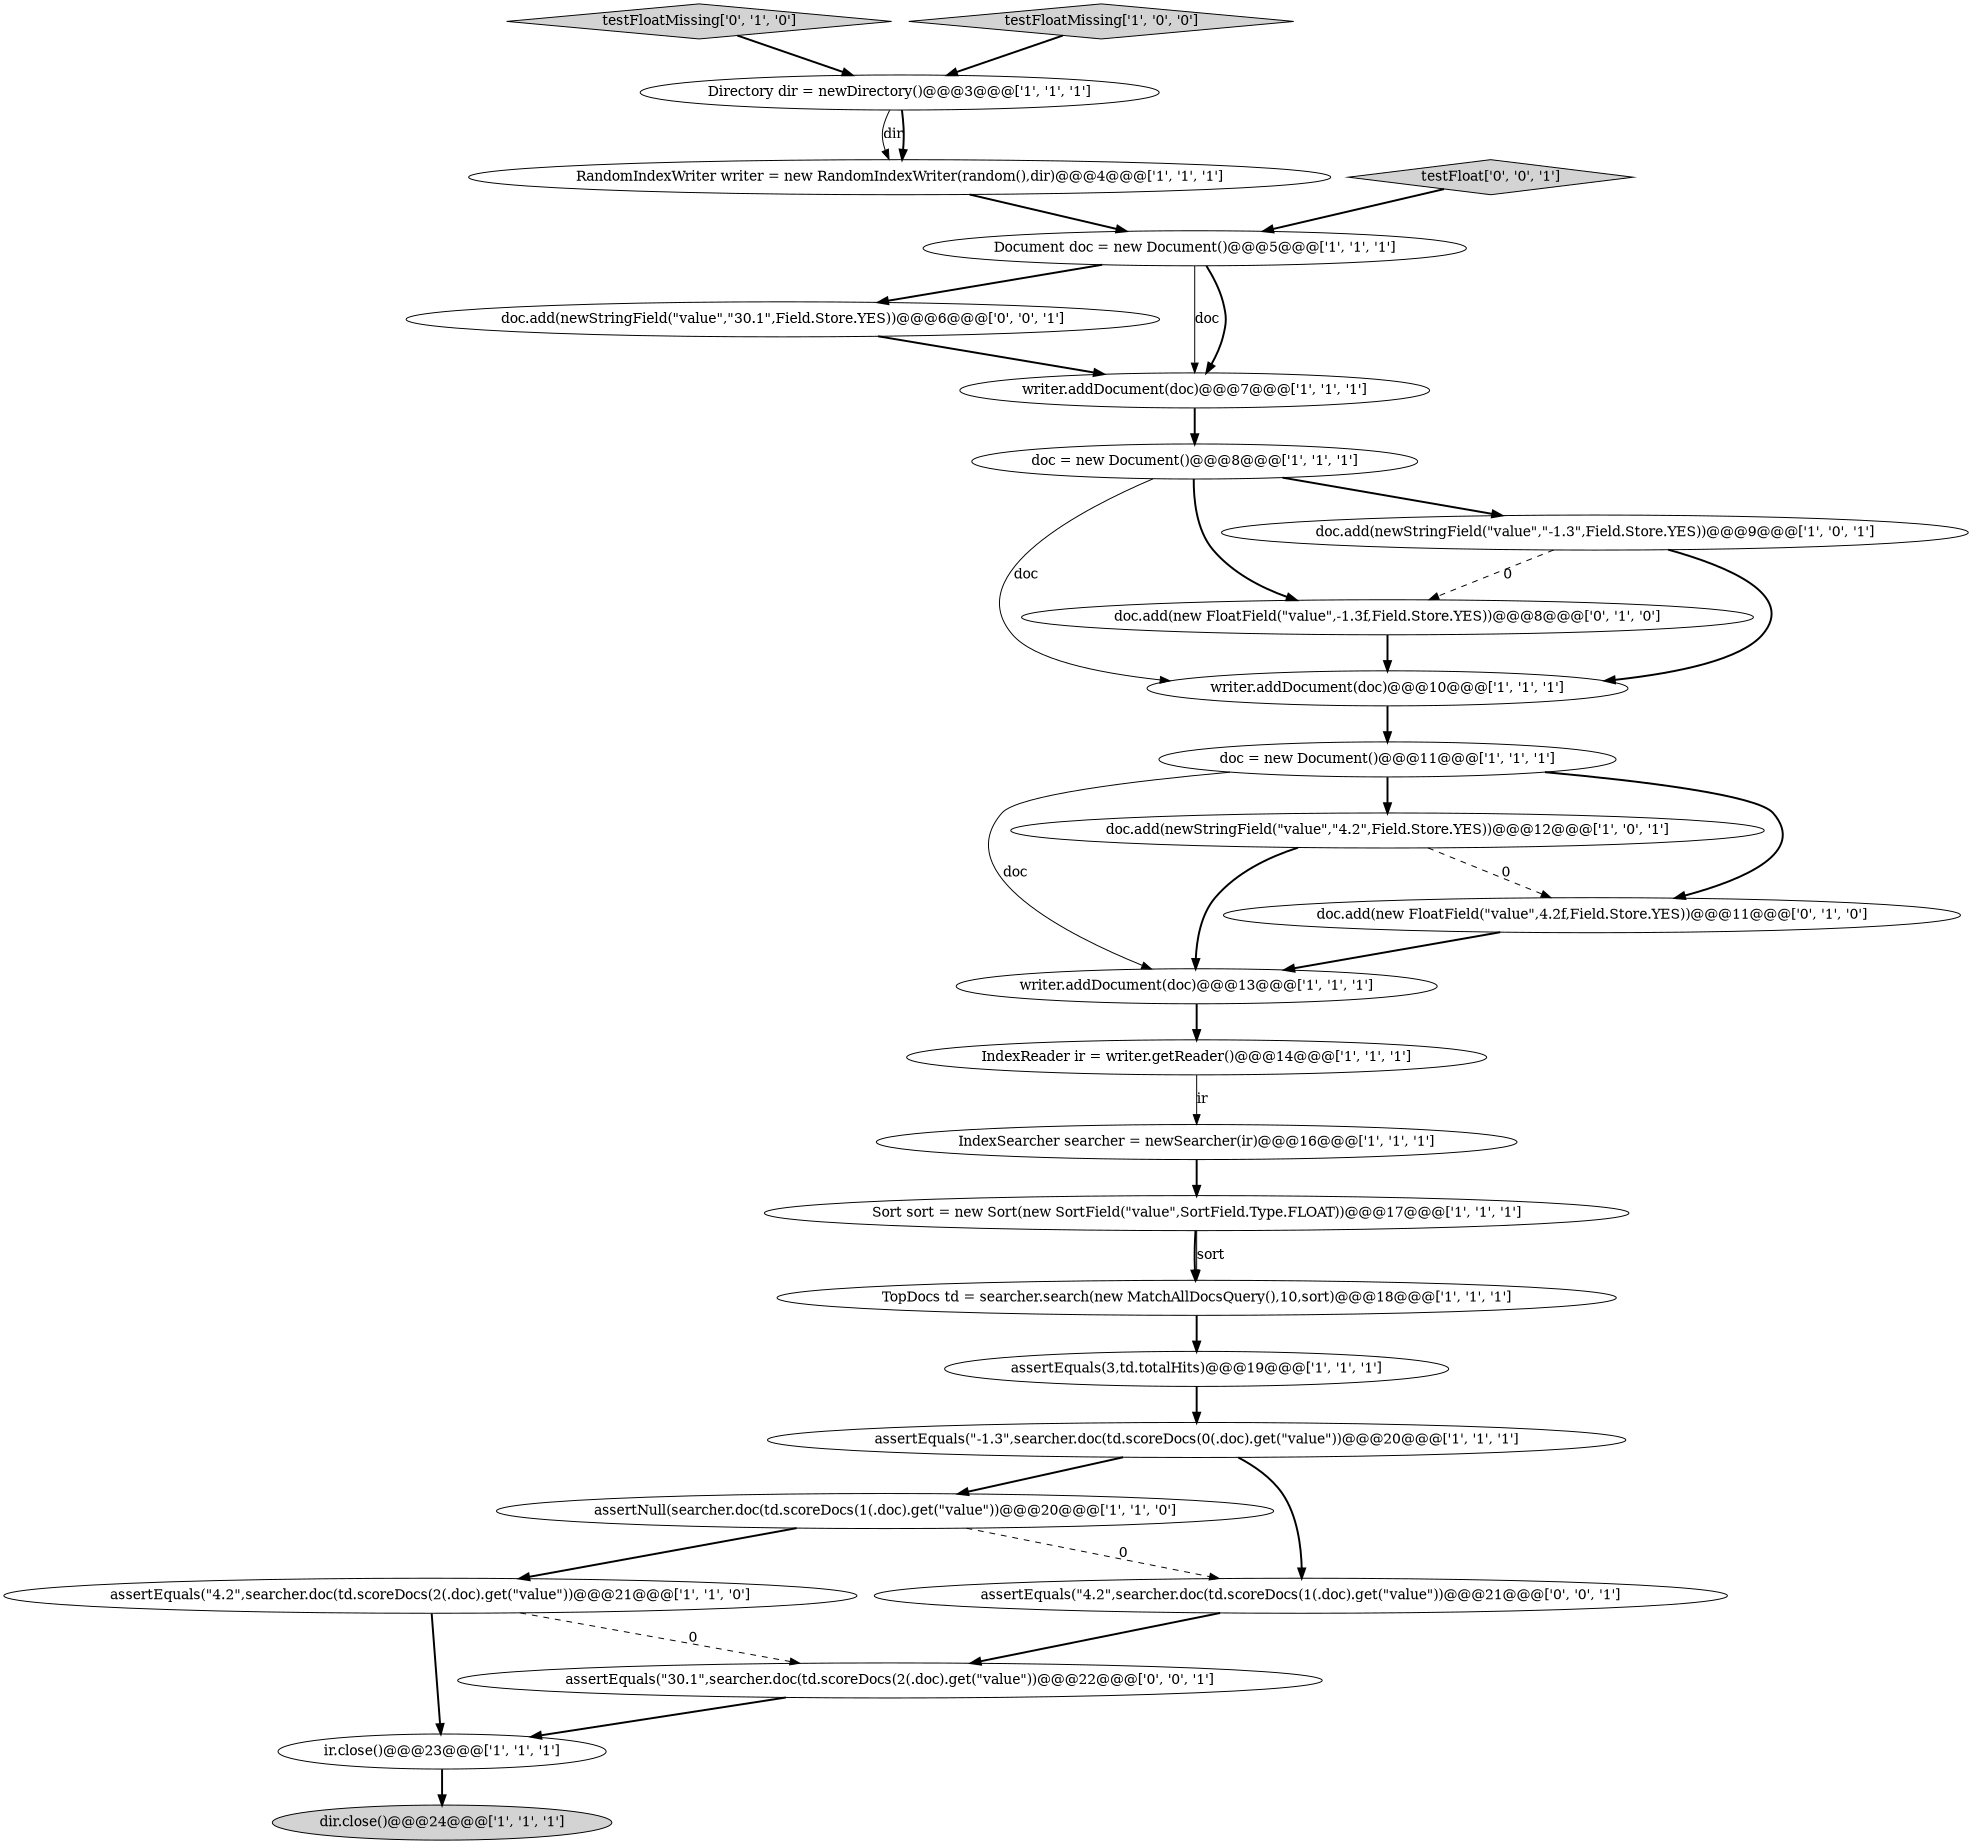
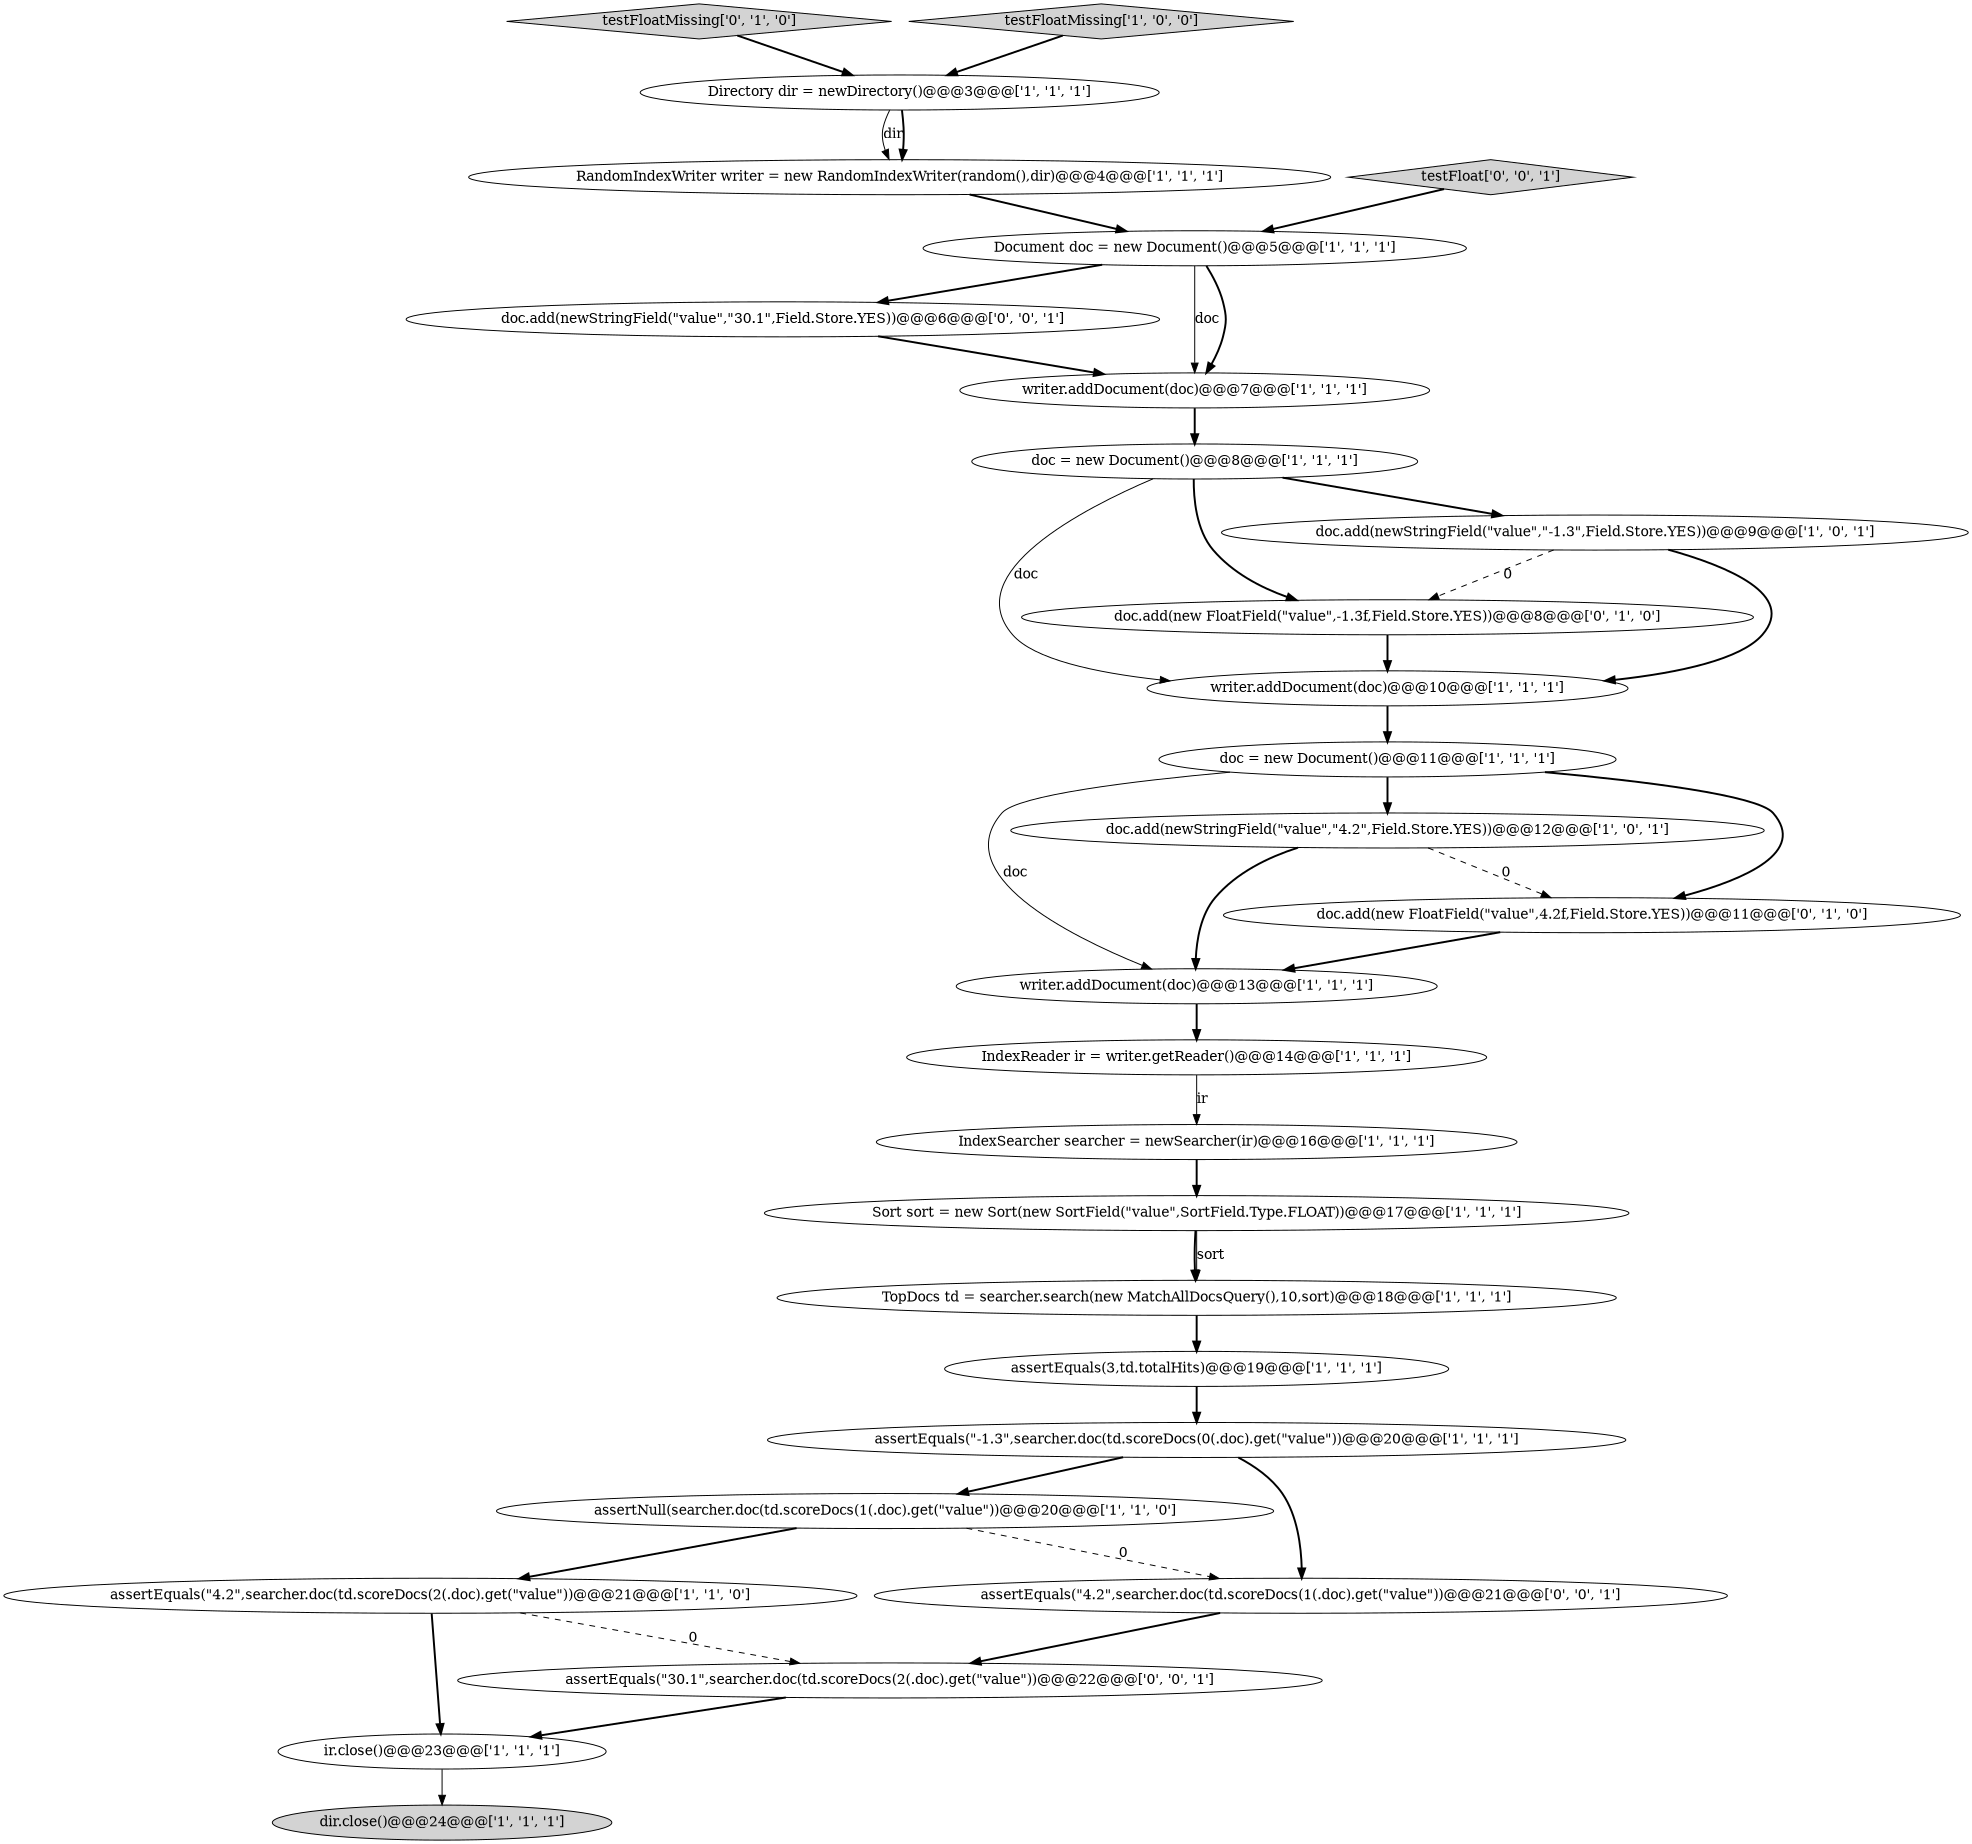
  digraph {
    node [fillcolor=white shape=ellipse style=filled]
    edge [style=bold]
    n1 [label="assertEquals(\"4.2\",searcher.doc(td.scoreDocs(2(.doc).get(\"value\"))@@@21@@@['1', '1', '0']"]
    n2 [label="assertEquals(\"30.1\",searcher.doc(td.scoreDocs(2(.doc).get(\"value\"))@@@22@@@['0', '0', '1']"]
    n3 [label="ir.close()@@@23@@@['1', '1', '1']"]
    n4 [fillcolor=lightgray label="dir.close()@@@24@@@['1', '1', '1']"]
    n5 [label="doc.add(newStringField(\"value\",\"4.2\",Field.Store.YES))@@@12@@@['1', '0', '1']"]
    n6 [label="writer.addDocument(doc)@@@13@@@['1', '1', '1']"]
    n7 [label="doc.add(new FloatField(\"value\",4.2f,Field.Store.YES))@@@11@@@['0', '1', '0']"]
    n8 [label="IndexReader ir = writer.getReader()@@@14@@@['1', '1', '1']"]
    n9 [label="doc = new Document()@@@8@@@['1', '1', '1']"]
    n10 [label="writer.addDocument(doc)@@@10@@@['1', '1', '1']"]
    n11 [label="doc.add(new FloatField(\"value\",-1.3f,Field.Store.YES))@@@8@@@['0', '1', '0']"]
    n12 [label="doc.add(newStringField(\"value\",\"-1.3\",Field.Store.YES))@@@9@@@['1', '0', '1']"]
    n13 [label="doc = new Document()@@@11@@@['1', '1', '1']"]
    n14 [label="doc.add(newStringField(\"value\",\"30.1\",Field.Store.YES))@@@6@@@['0', '0', '1']"]
    n15 [label="writer.addDocument(doc)@@@7@@@['1', '1', '1']"]
    n16 [label="Document doc = new Document()@@@5@@@['1', '1', '1']"]
    n17 [label="assertNull(searcher.doc(td.scoreDocs(1(.doc).get(\"value\"))@@@20@@@['1', '1', '0']"]
    n18 [label="assertEquals(\"4.2\",searcher.doc(td.scoreDocs(1(.doc).get(\"value\"))@@@21@@@['0', '0', '1']"]
    n19 [label="RandomIndexWriter writer = new RandomIndexWriter(random(),dir)@@@4@@@['1', '1', '1']"]
    n20 [label="assertEquals(\"-1.3\",searcher.doc(td.scoreDocs(0(.doc).get(\"value\"))@@@20@@@['1', '1', '1']"]
    n21 [label="Directory dir = newDirectory()@@@3@@@['1', '1', '1']"]
    n22 [label="IndexSearcher searcher = newSearcher(ir)@@@16@@@['1', '1', '1']"]
    n23 [label="Sort sort = new Sort(new SortField(\"value\",SortField.Type.FLOAT))@@@17@@@['1', '1', '1']"]
    n24 [fillcolor=lightgray label="testFloatMissing['0', '1', '0']" shape=diamond]
    n25 [label="TopDocs td = searcher.search(new MatchAllDocsQuery(),10,sort)@@@18@@@['1', '1', '1']"]
    n26 [label="assertEquals(3,td.totalHits)@@@19@@@['1', '1', '1']"]
    n27 [fillcolor=lightgray label="testFloat['0', '0', '1']" shape=diamond]
    n28 [fillcolor=lightgray label="testFloatMissing['1', '0', '0']" shape=diamond]
    n1 -> n2 [label=0 style=dashed]
    n1 -> n3
    n2 -> n3
-   n3 -> n4
+   n3 -> n4 [style=solid]
    n5 -> n6
    n5 -> n7 [label=0 style=dashed]
    n6 -> n8
    n7 -> n6
    n8 -> n22 [label=ir style=solid]
    n9 -> n10 [label=doc style=solid]
    n9 -> n11
    n9 -> n12
    n10 -> n13
    n11 -> n10
    n12 -> n10
    n12 -> n11 [label=0 style=dashed]
    n13 -> n5
    n13 -> n6 [label=doc style=solid]
    n13 -> n7
    n14 -> n15
    n15 -> n9
    n16 -> n14
    n16 -> n15 [label=doc style=solid]
    n16 -> n15
    n17 -> n1
    n17 -> n18 [label=0 style=dashed]
    n18 -> n2
    n19 -> n16
    n20 -> n17
    n20 -> n18
    n21 -> n19 [label=dir style=solid]
    n21 -> n19
    n22 -> n23
    n23 -> n25
    n23 -> n25 [label=sort style=solid]
    n24 -> n21
    n25 -> n26
    n26 -> n20
    n27 -> n16
    n28 -> n21
  }
